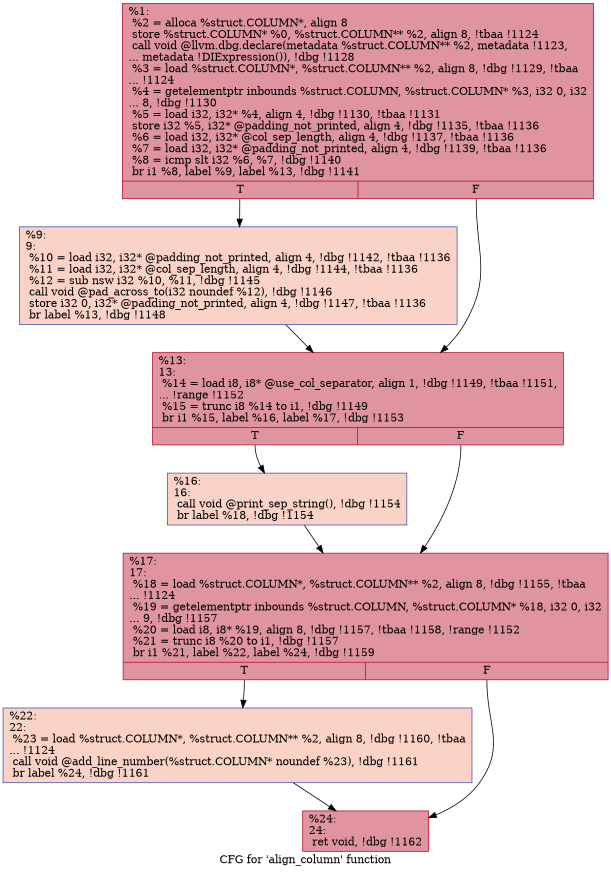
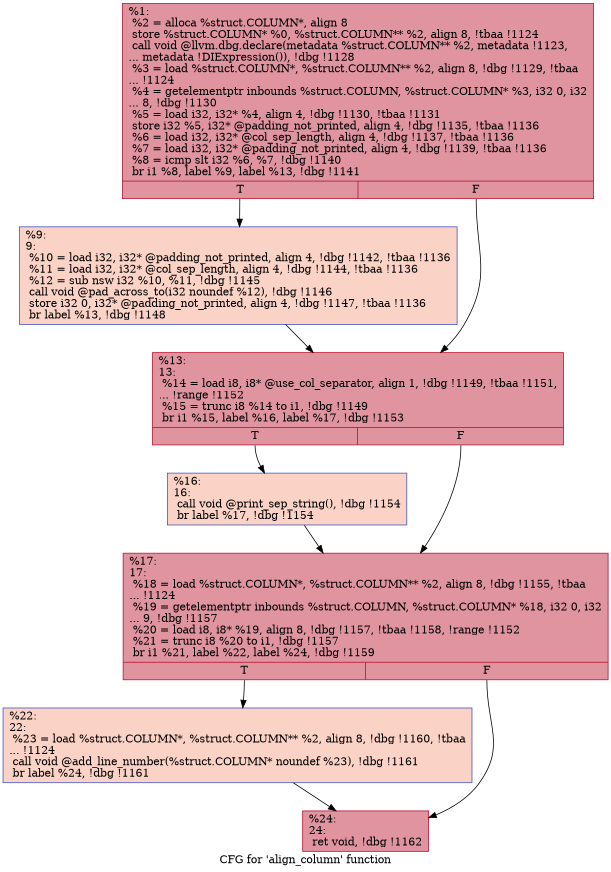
  digraph {
    label="CFG for 'align_column' function"
    node [color="#b70d28ff" fillcolor="#b70d2870" shape=record style=filled]
    n1 [label="{%1:\l  %2 = alloca %struct.COLUMN*, align 8\l  store %struct.COLUMN* %0, %struct.COLUMN** %2, align 8, !tbaa !1124\l  call void @llvm.dbg.declare(metadata %struct.COLUMN** %2, metadata !1123,\l... metadata !DIExpression()), !dbg !1128\l  %3 = load %struct.COLUMN*, %struct.COLUMN** %2, align 8, !dbg !1129, !tbaa\l... !1124\l  %4 = getelementptr inbounds %struct.COLUMN, %struct.COLUMN* %3, i32 0, i32\l... 8, !dbg !1130\l  %5 = load i32, i32* %4, align 4, !dbg !1130, !tbaa !1131\l  store i32 %5, i32* @padding_not_printed, align 4, !dbg !1135, !tbaa !1136\l  %6 = load i32, i32* @col_sep_length, align 4, !dbg !1137, !tbaa !1136\l  %7 = load i32, i32* @padding_not_printed, align 4, !dbg !1139, !tbaa !1136\l  %8 = icmp slt i32 %6, %7, !dbg !1140\l  br i1 %8, label %9, label %13, !dbg !1141\l|{<s0>T|<s1>F}}"]
    n2 [color="#3d50c3ff" fillcolor="#f59c7d70" label="{%9:\l9:                                                \l  %10 = load i32, i32* @padding_not_printed, align 4, !dbg !1142, !tbaa !1136\l  %11 = load i32, i32* @col_sep_length, align 4, !dbg !1144, !tbaa !1136\l  %12 = sub nsw i32 %10, %11, !dbg !1145\l  call void @pad_across_to(i32 noundef %12), !dbg !1146\l  store i32 0, i32* @padding_not_printed, align 4, !dbg !1147, !tbaa !1136\l  br label %13, !dbg !1148\l}"]
    n3 [label="{%13:\l13:                                               \l  %14 = load i8, i8* @use_col_separator, align 1, !dbg !1149, !tbaa !1151,\l... !range !1152\l  %15 = trunc i8 %14 to i1, !dbg !1149\l  br i1 %15, label %16, label %17, !dbg !1153\l|{<s0>T|<s1>F}}"]
-   n4 [color="#3d50c3ff" fillcolor="#f59c7d70" label="{%16:\l16:                                               \l  call void @print_sep_string(), !dbg !1154\l  br label %18, !dbg !1154\l}"]
+   n4 [color="#3d50c3ff" fillcolor="#f59c7d70" label="{%16:\l16:                                               \l  call void @print_sep_string(), !dbg !1154\l  br label %17, !dbg !1154\l}"]
    n5 [label="{%17:\l17:                                               \l  %18 = load %struct.COLUMN*, %struct.COLUMN** %2, align 8, !dbg !1155, !tbaa\l... !1124\l  %19 = getelementptr inbounds %struct.COLUMN, %struct.COLUMN* %18, i32 0, i32\l... 9, !dbg !1157\l  %20 = load i8, i8* %19, align 8, !dbg !1157, !tbaa !1158, !range !1152\l  %21 = trunc i8 %20 to i1, !dbg !1157\l  br i1 %21, label %22, label %24, !dbg !1159\l|{<s0>T|<s1>F}}"]
    n6 [color="#3d50c3ff" fillcolor="#f59c7d70" label="{%22:\l22:                                               \l  %23 = load %struct.COLUMN*, %struct.COLUMN** %2, align 8, !dbg !1160, !tbaa\l... !1124\l  call void @add_line_number(%struct.COLUMN* noundef %23), !dbg !1161\l  br label %24, !dbg !1161\l}"]
    n7 [label="{%24:\l24:                                               \l  ret void, !dbg !1162\l}"]
    n1 -> n2 [tailport=s0]
    n1 -> n3 [tailport=s1]
    n2 -> n3
    n3 -> n4 [tailport=s0]
    n3 -> n5 [tailport=s1]
    n4 -> n5
    n5 -> n6 [tailport=s0]
    n5 -> n7 [tailport=s1]
    n6 -> n7
  }
